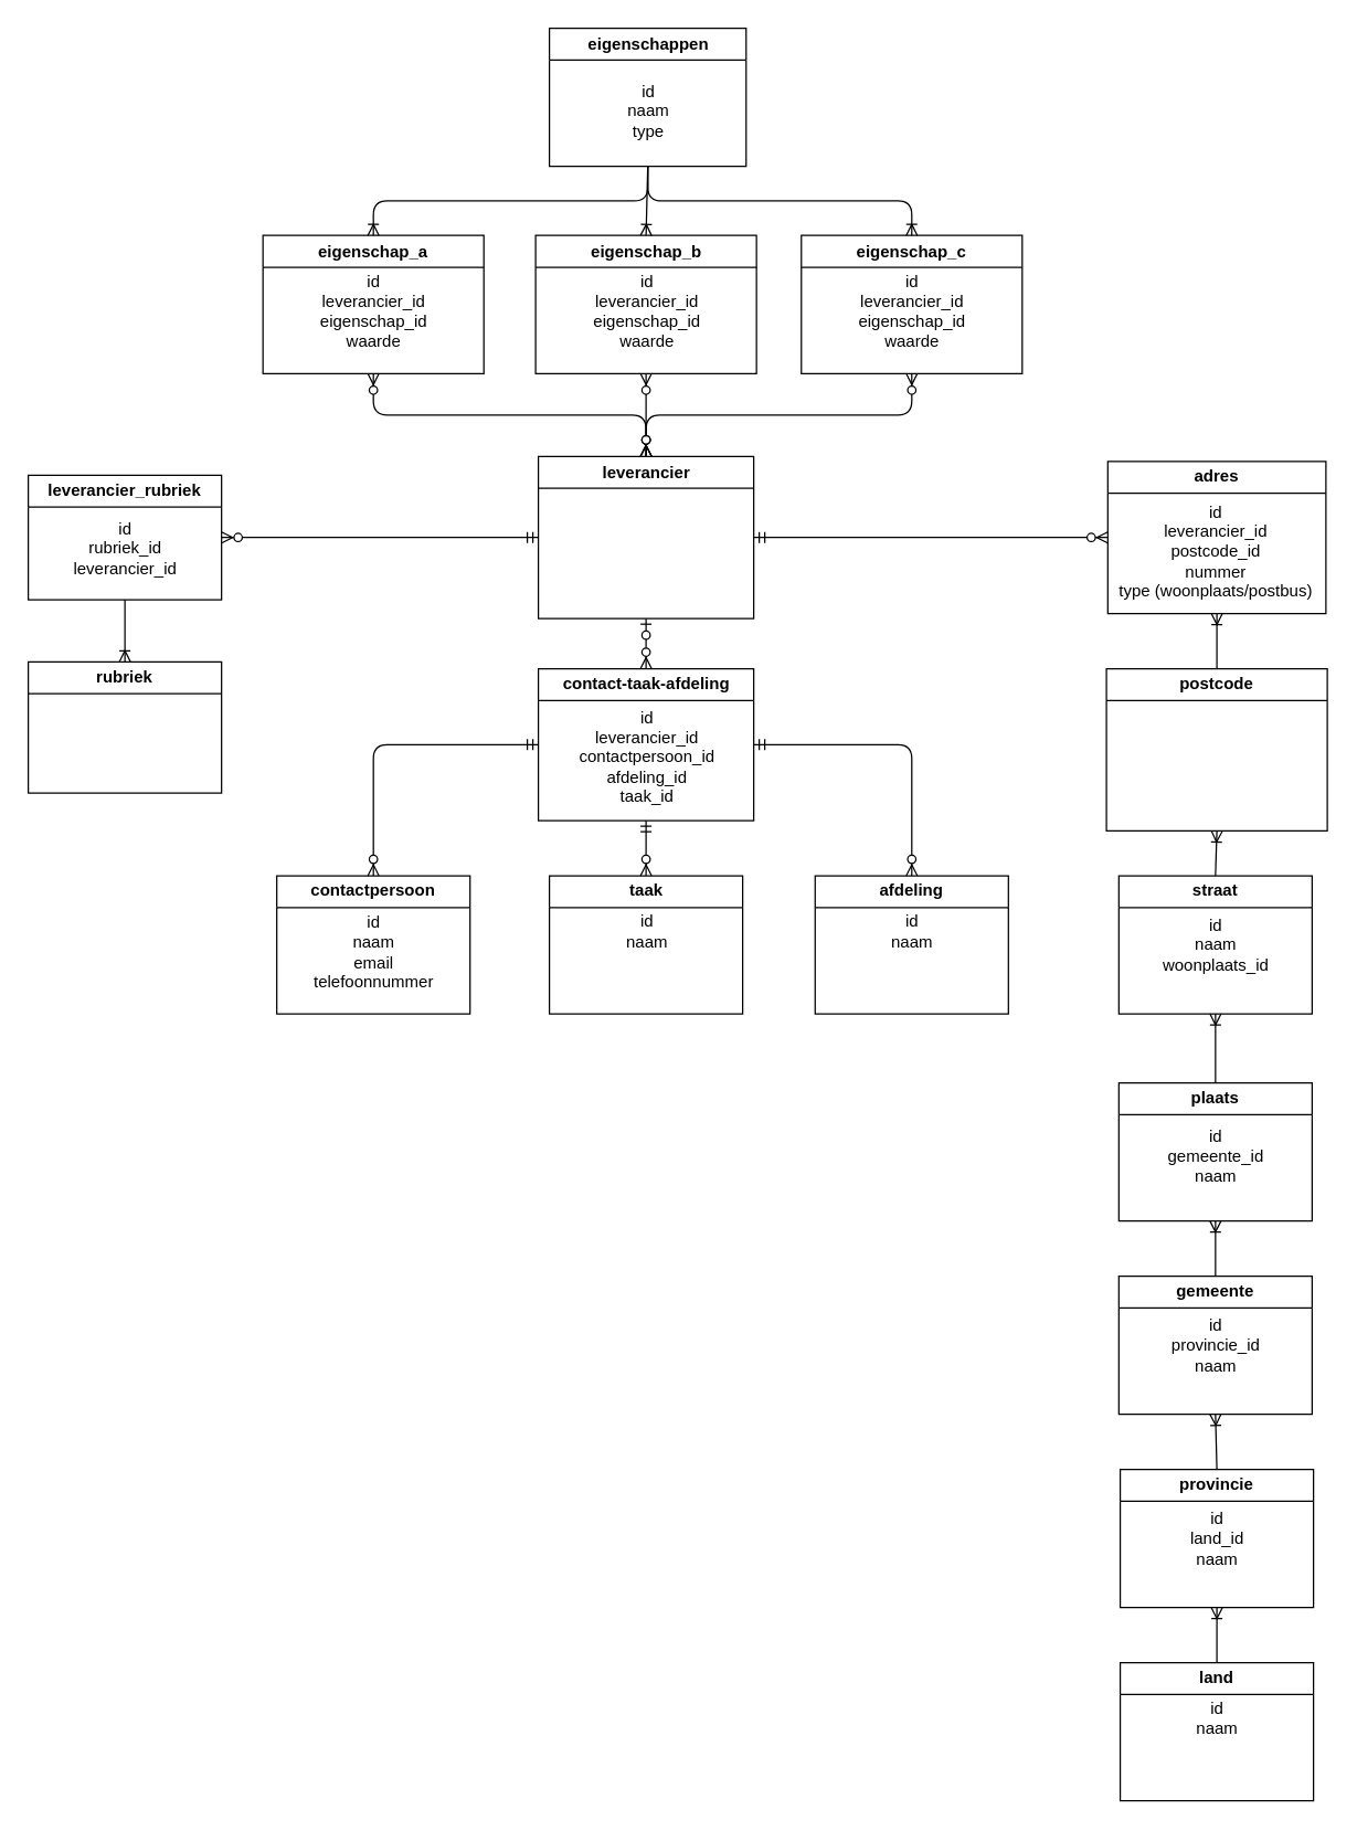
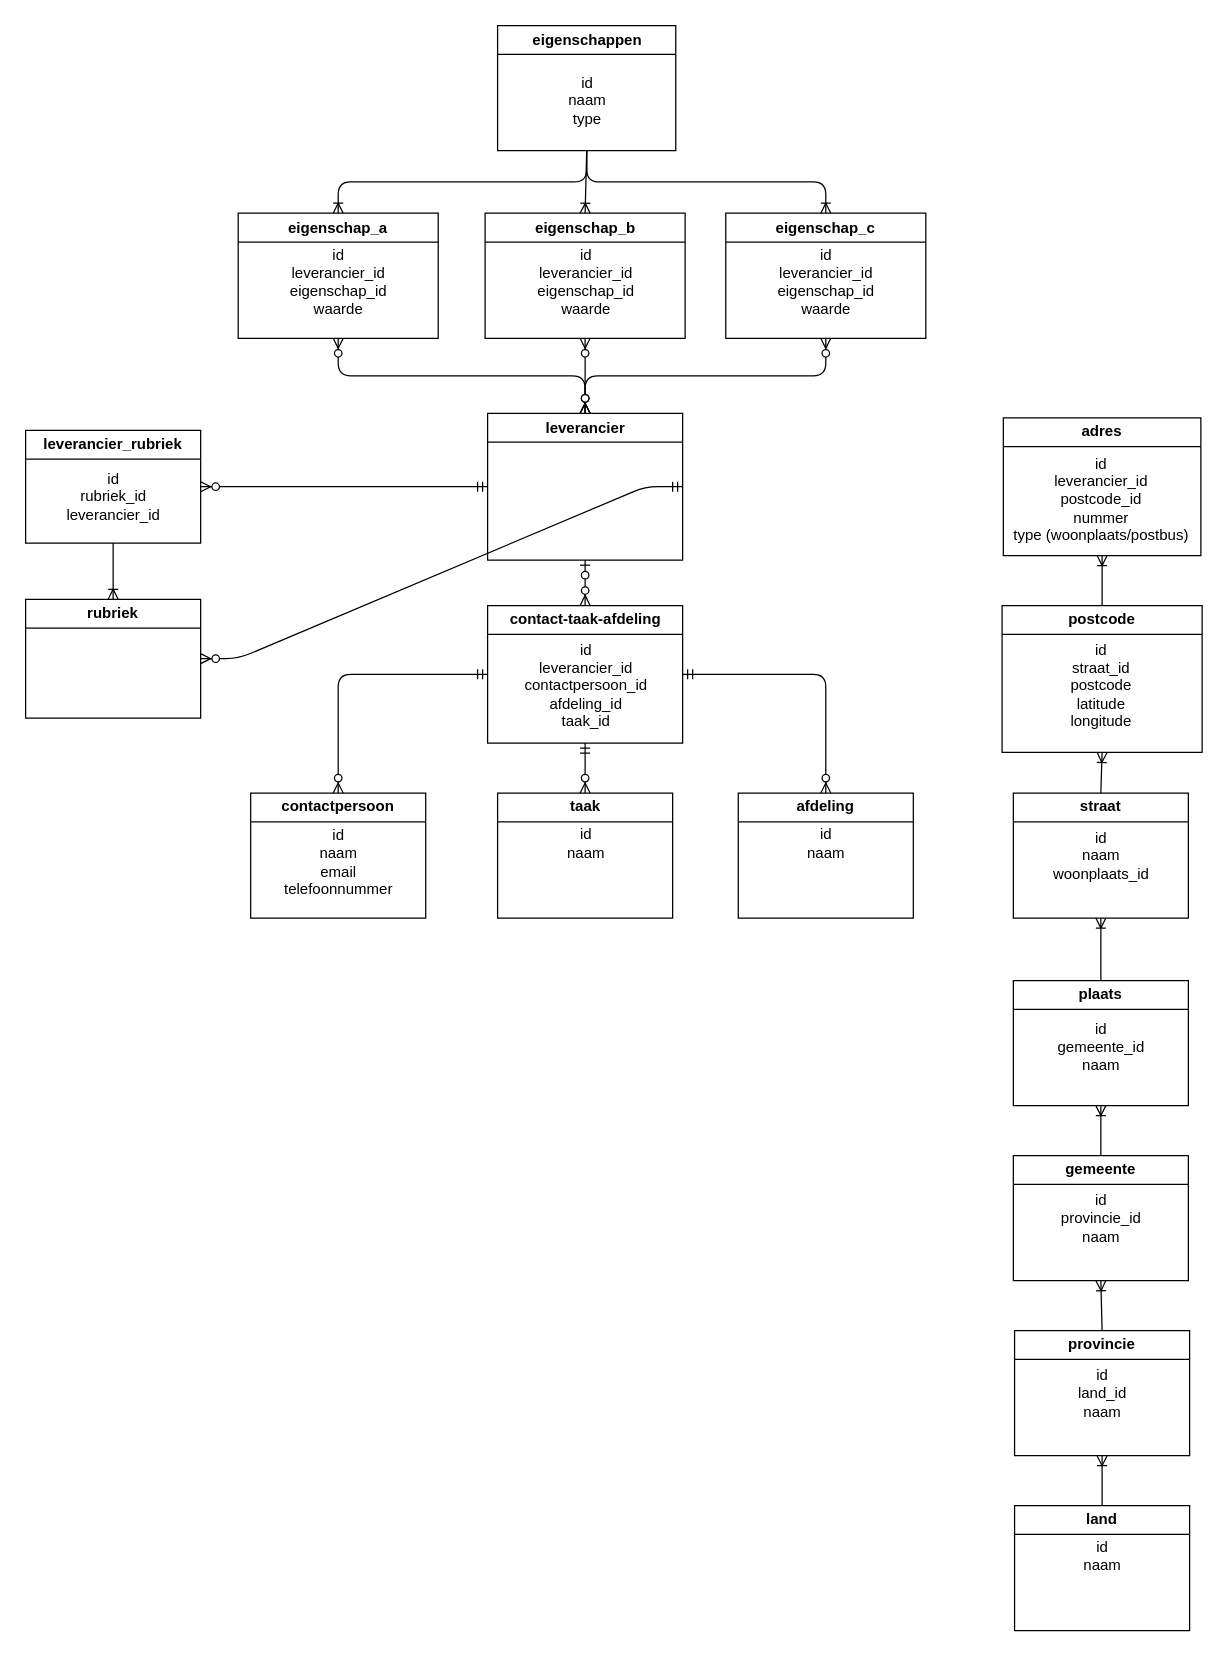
  <mxCell id="0" />
  <mxCell id="1" parent="0" />
  <mxCell id="2" value="leverancier" style="swimlane;whiteSpace=wrap;html=1;" parent="1" vertex="1"><mxGeometry x="389.5" y="330" width="156" height="117.5" as="geometry" /></mxCell>
  <mxCell id="3" value="gemeente" style="swimlane;whiteSpace=wrap;html=1;" parent="1" vertex="1"><mxGeometry x="810" y="923.75" width="140" height="100" as="geometry" /></mxCell>
  <mxCell id="4" value="id&lt;div&gt;provincie_id&lt;/div&gt;&lt;div&gt;naam&lt;/div&gt;" style="text;html=1;align=center;verticalAlign=middle;resizable=0;points=[];autosize=1;strokeColor=none;fillColor=none;" parent="3" vertex="1"><mxGeometry x="25" y="20" width="90" height="60" as="geometry" /></mxCell>
  <mxCell id="5" value="land" style="swimlane;whiteSpace=wrap;html=1;" parent="1" vertex="1"><mxGeometry x="811" y="1203.75" width="140" height="100" as="geometry" /></mxCell>
  <mxCell id="6" value="id&lt;div&gt;&lt;div&gt;naam&lt;/div&gt;&lt;/div&gt;" style="text;html=1;align=center;verticalAlign=middle;resizable=0;points=[];autosize=1;strokeColor=none;fillColor=none;" parent="5" vertex="1"><mxGeometry x="45" y="20" width="50" height="40" as="geometry" /></mxCell>
  <mxCell id="7" value="plaats" style="swimlane;whiteSpace=wrap;html=1;" parent="1" vertex="1"><mxGeometry x="810" y="783.75" width="140" height="100" as="geometry" /></mxCell>
  <mxCell id="8" value="id&lt;div&gt;&lt;font color=&quot;#000000&quot;&gt;gemeente_id&lt;br&gt;&lt;/font&gt;&lt;div&gt;&lt;div&gt;naam&lt;/div&gt;&lt;div&gt;&lt;br&gt;&lt;/div&gt;&lt;/div&gt;&lt;/div&gt;" style="text;html=1;align=center;verticalAlign=middle;resizable=0;points=[];autosize=1;strokeColor=none;fillColor=none;" parent="7" vertex="1"><mxGeometry x="25" y="25" width="90" height="70" as="geometry" /></mxCell>
  <mxCell id="9" value="provincie" style="swimlane;whiteSpace=wrap;html=1;" parent="1" vertex="1"><mxGeometry x="811" y="1063.75" width="140" height="100" as="geometry" /></mxCell>
  <mxCell id="10" value="id&lt;div&gt;land_id&lt;/div&gt;&lt;div&gt;naam&lt;/div&gt;" style="text;html=1;align=center;verticalAlign=middle;resizable=0;points=[];autosize=1;strokeColor=none;fillColor=none;" parent="9" vertex="1"><mxGeometry x="40" y="20" width="60" height="60" as="geometry" /></mxCell>
  <mxCell id="11" value="postcode" style="swimlane;whiteSpace=wrap;html=1;" parent="1" vertex="1"><mxGeometry x="801" y="483.75" width="160" height="117.5" as="geometry" /></mxCell>
+ <mxCell id="12" value="&lt;div&gt;id&lt;/div&gt;&lt;div&gt;straat_id&lt;/div&gt;&lt;div&gt;&lt;span style=&quot;background-color: transparent;&quot;&gt;postcode&lt;/span&gt;&lt;/div&gt;&lt;div&gt;latitude&lt;/div&gt;&lt;div&gt;longitude&lt;/div&gt;" style="text;html=1;align=center;verticalAlign=middle;resizable=0;points=[];autosize=1;strokeColor=none;fillColor=none;" parent="11" vertex="1"><mxGeometry x="44" y="18.75" width="70" height="90" as="geometry" /></mxCell>
  <mxCell id="13" value="straat" style="swimlane;whiteSpace=wrap;html=1;" parent="1" vertex="1"><mxGeometry x="810" y="633.75" width="140" height="100" as="geometry" /></mxCell>
  <mxCell id="14" value="id&lt;div&gt;naam&lt;/div&gt;&lt;div&gt;woonplaats_id&lt;/div&gt;" style="text;html=1;align=center;verticalAlign=middle;resizable=0;points=[];autosize=1;strokeColor=none;fillColor=none;" parent="13" vertex="1"><mxGeometry x="20" y="20" width="100" height="60" as="geometry" /></mxCell>
  <mxCell id="15" value="rubriek" style="swimlane;whiteSpace=wrap;html=1;" parent="1" vertex="1"><mxGeometry x="20" y="478.75" width="140" height="95" as="geometry" /></mxCell>
  <mxCell id="16" value="leverancier_rubriek" style="swimlane;whiteSpace=wrap;html=1;" parent="1" vertex="1"><mxGeometry x="20" y="343.75" width="140" height="90" as="geometry" /></mxCell>
  <mxCell id="17" value="&lt;div&gt;id&lt;/div&gt;&lt;div&gt;rubriek_id&lt;/div&gt;leverancier_id" style="text;html=1;align=center;verticalAlign=middle;resizable=0;points=[];autosize=1;strokeColor=none;fillColor=none;" parent="16" vertex="1"><mxGeometry x="20" y="23" width="100" height="60" as="geometry" /></mxCell>
  <mxCell id="18" value="contact-taak-afdeling" style="swimlane;whiteSpace=wrap;html=1;" parent="1" vertex="1"><mxGeometry x="389.5" y="483.75" width="156" height="110" as="geometry" /></mxCell>
  <mxCell id="19" value="&lt;div&gt;id&lt;/div&gt;leverancier_id&lt;div&gt;contactpersoon_id&lt;/div&gt;&lt;div&gt;afdeling_id&lt;/div&gt;&lt;div&gt;taak_id&lt;/div&gt;" style="text;html=1;align=center;verticalAlign=middle;resizable=0;points=[];autosize=1;strokeColor=none;fillColor=none;" parent="18" vertex="1"><mxGeometry x="18" y="18.75" width="120" height="90" as="geometry" /></mxCell>
  <mxCell id="20" value="afdeling" style="swimlane;whiteSpace=wrap;html=1;" parent="1" vertex="1"><mxGeometry x="590" y="633.75" width="140" height="100" as="geometry" /></mxCell>
  <mxCell id="21" value="id&lt;div&gt;naam&lt;/div&gt;" style="text;html=1;align=center;verticalAlign=middle;resizable=0;points=[];autosize=1;strokeColor=none;fillColor=none;" parent="20" vertex="1"><mxGeometry x="45" y="20" width="50" height="40" as="geometry" /></mxCell>
  <mxCell id="22" value="taak" style="swimlane;whiteSpace=wrap;html=1;" parent="1" vertex="1"><mxGeometry x="397.5" y="633.75" width="140" height="100" as="geometry" /></mxCell>
  <mxCell id="23" value="id&lt;div&gt;naam&lt;/div&gt;" style="text;html=1;align=center;verticalAlign=middle;resizable=0;points=[];autosize=1;strokeColor=none;fillColor=none;" parent="22" vertex="1"><mxGeometry x="45" y="20" width="50" height="40" as="geometry" /></mxCell>
  <mxCell id="24" value="contactpersoon" style="swimlane;whiteSpace=wrap;html=1;" parent="1" vertex="1"><mxGeometry x="200" y="633.75" width="140" height="100" as="geometry"><mxRectangle x="290" y="513.75" width="120" height="30" as="alternateBounds" /></mxGeometry></mxCell>
  <mxCell id="25" value="id&lt;div&gt;naam&lt;/div&gt;&lt;div&gt;email&lt;/div&gt;&lt;div&gt;telefoonnummer&lt;/div&gt;" style="text;html=1;align=center;verticalAlign=middle;resizable=0;points=[];autosize=1;strokeColor=none;fillColor=none;" parent="24" vertex="1"><mxGeometry x="15" y="20" width="110" height="70" as="geometry" /></mxCell>
  <mxCell id="26" value="adres" style="swimlane;whiteSpace=wrap;html=1;" parent="1" vertex="1"><mxGeometry x="802" y="333.75" width="158" height="110" as="geometry" /></mxCell>
  <mxCell id="27" value="&lt;div style=&quot;scrollbar-color: light-dark(#e2e2e2, #4b4b4b)&lt;br/&gt;&#09;&#09;&#09;&#09;&#09;light-dark(#fbfbfb, var(--dark-panel-color));&quot;&gt;id&lt;/div&gt;&lt;div style=&quot;scrollbar-color: light-dark(#e2e2e2, #4b4b4b)&lt;br/&gt;&#09;&#09;&#09;&#09;&#09;light-dark(#fbfbfb, var(--dark-panel-color));&quot;&gt;leverancier_id&lt;/div&gt;&lt;div style=&quot;scrollbar-color: light-dark(#e2e2e2, #4b4b4b)&lt;br/&gt;&#09;&#09;&#09;&#09;&#09;light-dark(#fbfbfb, var(--dark-panel-color));&quot;&gt;postcode_id&lt;/div&gt;&lt;div style=&quot;scrollbar-color: light-dark(#e2e2e2, #4b4b4b)&lt;br/&gt;&#09;&#09;&#09;&#09;&#09;light-dark(#fbfbfb, var(--dark-panel-color));&quot;&gt;nummer&lt;/div&gt;&lt;div style=&quot;scrollbar-color: light-dark(#e2e2e2, #4b4b4b)&lt;br/&gt;&#09;&#09;&#09;&#09;&#09;light-dark(#fbfbfb, var(--dark-panel-color));&quot;&gt;type (woonplaats/postbus)&lt;/div&gt;" style="text;html=1;align=center;verticalAlign=middle;resizable=0;points=[];autosize=1;strokeColor=none;fillColor=none;" parent="26" vertex="1"><mxGeometry x="-2" y="20" width="160" height="90" as="geometry" /></mxCell>
- <mxCell id="28" value="" style="edgeStyle=entityRelationEdgeStyle;fontSize=12;html=1;endArrow=ERzeroToMany;startArrow=ERmandOne;exitX=1;exitY=0.5;exitDx=0;exitDy=0;entryX=0;entryY=0.5;entryDx=0;entryDy=0;" parent="1" source="2" target="26" edge="1"><mxGeometry width="100" height="100" relative="1" as="geometry"><mxPoint x="632" y="353.75" as="sourcePoint" /><mxPoint x="732" y="253.75" as="targetPoint" /></mxGeometry></mxCell>
+ <mxCell id="28" value="" style="edgeStyle=entityRelationEdgeStyle;fontSize=12;html=1;endArrow=ERzeroToMany;startArrow=ERmandOne;exitX=1;exitY=0.5;exitDx=0;exitDy=0;" parent="1" source="2" target="15" edge="1"><mxGeometry width="100" height="100" relative="1" as="geometry"><mxPoint x="632" y="353.75" as="sourcePoint" /><mxPoint x="732" y="253.75" as="targetPoint" /></mxGeometry></mxCell>
  <mxCell id="29" value="" style="fontSize=12;html=1;endArrow=ERoneToMany;exitX=0.5;exitY=0;exitDx=0;exitDy=0;entryX=0.5;entryY=1;entryDx=0;entryDy=0;" parent="1" source="11" target="26" edge="1"><mxGeometry width="100" height="100" relative="1" as="geometry"><mxPoint x="270" y="843.75" as="sourcePoint" /><mxPoint x="850" y="463.75" as="targetPoint" /></mxGeometry></mxCell>
  <mxCell id="30" value="" style="fontSize=12;html=1;endArrow=ERoneToMany;exitX=0.5;exitY=0;exitDx=0;exitDy=0;entryX=0.5;entryY=1;entryDx=0;entryDy=0;" parent="1" source="7" target="13" edge="1"><mxGeometry width="100" height="100" relative="1" as="geometry"><mxPoint x="270" y="843.75" as="sourcePoint" /><mxPoint x="370" y="743.75" as="targetPoint" /></mxGeometry></mxCell>
  <mxCell id="31" value="" style="fontSize=12;html=1;endArrow=ERoneToMany;exitX=0.5;exitY=0;exitDx=0;exitDy=0;entryX=0.5;entryY=1;entryDx=0;entryDy=0;" parent="1" source="3" target="7" edge="1"><mxGeometry width="100" height="100" relative="1" as="geometry"><mxPoint x="637" y="963.75" as="sourcePoint" /><mxPoint x="570" y="903.75" as="targetPoint" /></mxGeometry></mxCell>
  <mxCell id="32" value="" style="fontSize=12;html=1;endArrow=ERoneToMany;exitX=0.5;exitY=0;exitDx=0;exitDy=0;entryX=0.5;entryY=1;entryDx=0;entryDy=0;" parent="1" source="9" target="3" edge="1"><mxGeometry width="100" height="100" relative="1" as="geometry"><mxPoint x="270" y="813.75" as="sourcePoint" /><mxPoint x="370" y="713.75" as="targetPoint" /></mxGeometry></mxCell>
  <mxCell id="33" value="" style="fontSize=12;html=1;endArrow=ERoneToMany;exitX=0.5;exitY=0;exitDx=0;exitDy=0;entryX=0.5;entryY=1;entryDx=0;entryDy=0;" parent="1" source="5" target="9" edge="1"><mxGeometry width="100" height="100" relative="1" as="geometry"><mxPoint x="270" y="1213.75" as="sourcePoint" /><mxPoint x="370" y="1113.75" as="targetPoint" /></mxGeometry></mxCell>
  <mxCell id="34" value="" style="fontSize=12;html=1;endArrow=ERzeroToMany;startArrow=ERzeroToOne;exitX=0.5;exitY=1;exitDx=0;exitDy=0;entryX=0.5;entryY=0;entryDx=0;entryDy=0;" parent="1" source="2" target="18" edge="1"><mxGeometry width="100" height="100" relative="1" as="geometry"><mxPoint x="270" y="843.75" as="sourcePoint" /><mxPoint x="370" y="743.75" as="targetPoint" /></mxGeometry></mxCell>
  <mxCell id="35" value="" style="edgeStyle=orthogonalEdgeStyle;fontSize=12;html=1;endArrow=ERzeroToMany;startArrow=ERmandOne;exitX=0;exitY=0.5;exitDx=0;exitDy=0;entryX=0.5;entryY=0;entryDx=0;entryDy=0;" parent="1" source="18" target="24" edge="1"><mxGeometry width="100" height="100" relative="1" as="geometry"><mxPoint x="270" y="843.75" as="sourcePoint" /><mxPoint x="370" y="743.75" as="targetPoint" /></mxGeometry></mxCell>
  <mxCell id="36" value="" style="fontSize=12;html=1;endArrow=ERzeroToMany;startArrow=ERmandOne;exitX=0.5;exitY=1;exitDx=0;exitDy=0;entryX=0.5;entryY=0;entryDx=0;entryDy=0;" parent="1" source="18" target="22" edge="1"><mxGeometry width="100" height="100" relative="1" as="geometry"><mxPoint x="270" y="843.75" as="sourcePoint" /><mxPoint x="370" y="743.75" as="targetPoint" /></mxGeometry></mxCell>
  <mxCell id="37" value="" style="edgeStyle=orthogonalEdgeStyle;fontSize=12;html=1;endArrow=ERzeroToMany;startArrow=ERmandOne;exitX=1;exitY=0.5;exitDx=0;exitDy=0;entryX=0.5;entryY=0;entryDx=0;entryDy=0;" parent="1" source="18" target="20" edge="1"><mxGeometry width="100" height="100" relative="1" as="geometry"><mxPoint x="270" y="843.75" as="sourcePoint" /><mxPoint x="370" y="743.75" as="targetPoint" /></mxGeometry></mxCell>
  <mxCell id="38" value="" style="edgeStyle=entityRelationEdgeStyle;fontSize=12;html=1;endArrow=ERzeroToMany;startArrow=ERmandOne;exitX=0;exitY=0.5;exitDx=0;exitDy=0;entryX=1;entryY=0.5;entryDx=0;entryDy=0;" parent="1" source="2" target="16" edge="1"><mxGeometry width="100" height="100" relative="1" as="geometry"><mxPoint x="270" y="843.75" as="sourcePoint" /><mxPoint x="370" y="743.75" as="targetPoint" /></mxGeometry></mxCell>
  <mxCell id="39" value="" style="fontSize=12;html=1;endArrow=ERoneToMany;exitX=0.5;exitY=1;exitDx=0;exitDy=0;entryX=0.5;entryY=0;entryDx=0;entryDy=0;" parent="1" source="16" target="15" edge="1"><mxGeometry width="100" height="100" relative="1" as="geometry"><mxPoint x="300" y="838.75" as="sourcePoint" /><mxPoint x="400" y="738.75" as="targetPoint" /></mxGeometry></mxCell>
  <mxCell id="40" value="" style="fontSize=12;html=1;endArrow=ERoneToMany;exitX=0.5;exitY=0;exitDx=0;exitDy=0;entryX=0.5;entryY=1;entryDx=0;entryDy=0;" parent="1" source="13" target="11" edge="1"><mxGeometry width="100" height="100" relative="1" as="geometry"><mxPoint x="270" y="883.75" as="sourcePoint" /><mxPoint x="370" y="783.75" as="targetPoint" /></mxGeometry></mxCell>
  <mxCell id="41" value="eigenschappen" style="swimlane;whiteSpace=wrap;html=1;" parent="1" vertex="1"><mxGeometry x="397.5" y="20" width="142.5" height="100" as="geometry" /></mxCell>
  <mxCell id="42" value="&lt;div&gt;id&lt;/div&gt;&lt;div&gt;naam&lt;/div&gt;&lt;div&gt;type&lt;/div&gt;" style="text;html=1;align=center;verticalAlign=middle;resizable=0;points=[];autosize=1;strokeColor=none;fillColor=none;rotation=0;" parent="41" vertex="1"><mxGeometry x="46.25" y="30" width="50" height="60" as="geometry" /></mxCell>
  <mxCell id="43" value="eigenschap_b" style="swimlane;whiteSpace=wrap;html=1;" parent="1" vertex="1"><mxGeometry x="387.5" y="170" width="160" height="100" as="geometry" /></mxCell>
  <mxCell id="44" value="id&lt;div&gt;leverancier_id&lt;/div&gt;&lt;div&gt;eigenschap_id&lt;/div&gt;&lt;div&gt;waarde&lt;/div&gt;" style="text;html=1;align=center;verticalAlign=middle;resizable=0;points=[];autosize=1;strokeColor=none;fillColor=none;" parent="43" vertex="1"><mxGeometry x="30" y="20" width="100" height="70" as="geometry" /></mxCell>
  <mxCell id="45" value="eigenschap_c" style="swimlane;whiteSpace=wrap;html=1;" parent="1" vertex="1"><mxGeometry x="580" y="170" width="160" height="100" as="geometry" /></mxCell>
  <mxCell id="46" value="id&lt;div&gt;leverancier_id&lt;/div&gt;&lt;div&gt;eigenschap_id&lt;/div&gt;&lt;div&gt;waarde&lt;/div&gt;" style="text;html=1;align=center;verticalAlign=middle;resizable=0;points=[];autosize=1;strokeColor=none;fillColor=none;" parent="45" vertex="1"><mxGeometry x="30" y="20" width="100" height="70" as="geometry" /></mxCell>
  <mxCell id="47" value="eigenschap_a" style="swimlane;whiteSpace=wrap;html=1;" parent="1" vertex="1"><mxGeometry x="190" y="170" width="160" height="100" as="geometry" /></mxCell>
  <mxCell id="48" value="id&lt;div&gt;leverancier_id&lt;/div&gt;&lt;div&gt;eigenschap_id&lt;/div&gt;&lt;div&gt;waarde&lt;/div&gt;" style="text;html=1;align=center;verticalAlign=middle;resizable=0;points=[];autosize=1;strokeColor=none;fillColor=none;" parent="47" vertex="1"><mxGeometry x="30" y="20" width="100" height="70" as="geometry" /></mxCell>
  <mxCell id="49" value="" style="edgeStyle=orthogonalEdgeStyle;fontSize=12;html=1;endArrow=ERzeroToMany;endFill=1;startArrow=ERzeroToMany;exitX=0.5;exitY=0;exitDx=0;exitDy=0;entryX=0.5;entryY=1;entryDx=0;entryDy=0;" parent="1" source="2" target="47" edge="1"><mxGeometry width="100" height="100" relative="1" as="geometry"><mxPoint x="20" y="200" as="sourcePoint" /><mxPoint x="120" y="100" as="targetPoint" /></mxGeometry></mxCell>
  <mxCell id="50" value="" style="fontSize=12;html=1;endArrow=ERzeroToMany;endFill=1;startArrow=ERzeroToMany;exitX=0.5;exitY=0;exitDx=0;exitDy=0;entryX=0.5;entryY=1;entryDx=0;entryDy=0;" parent="1" source="2" target="43" edge="1"><mxGeometry width="100" height="100" relative="1" as="geometry"><mxPoint x="280" y="390" as="sourcePoint" /><mxPoint x="380" y="290" as="targetPoint" /></mxGeometry></mxCell>
  <mxCell id="51" value="" style="edgeStyle=orthogonalEdgeStyle;fontSize=12;html=1;endArrow=ERzeroToMany;endFill=1;startArrow=ERzeroToMany;exitX=0.5;exitY=0;exitDx=0;exitDy=0;entryX=0.5;entryY=1;entryDx=0;entryDy=0;" parent="1" source="2" target="45" edge="1"><mxGeometry width="100" height="100" relative="1" as="geometry"><mxPoint x="740" y="300" as="sourcePoint" /><mxPoint x="840" y="200" as="targetPoint" /></mxGeometry></mxCell>
  <mxCell id="52" value="" style="edgeStyle=orthogonalEdgeStyle;fontSize=12;html=1;endArrow=ERoneToMany;exitX=0.5;exitY=1;exitDx=0;exitDy=0;entryX=0.5;entryY=0;entryDx=0;entryDy=0;" parent="1" source="41" target="45" edge="1"><mxGeometry width="100" height="100" relative="1" as="geometry"><mxPoint x="630" y="150" as="sourcePoint" /><mxPoint x="730" y="50" as="targetPoint" /></mxGeometry></mxCell>
  <mxCell id="53" value="" style="edgeStyle=orthogonalEdgeStyle;fontSize=12;html=1;endArrow=ERoneToMany;exitX=0.5;exitY=1;exitDx=0;exitDy=0;entryX=0.5;entryY=0;entryDx=0;entryDy=0;" parent="1" source="41" target="47" edge="1"><mxGeometry width="100" height="100" relative="1" as="geometry"><mxPoint x="20" y="150" as="sourcePoint" /><mxPoint x="120" y="50" as="targetPoint" /></mxGeometry></mxCell>
  <mxCell id="54" value="" style="fontSize=12;html=1;endArrow=ERoneToMany;exitX=0.5;exitY=1;exitDx=0;exitDy=0;entryX=0.5;entryY=0;entryDx=0;entryDy=0;" parent="1" source="41" target="43" edge="1"><mxGeometry width="100" height="100" relative="1" as="geometry"><mxPoint x="190" y="140" as="sourcePoint" /><mxPoint x="290" y="40" as="targetPoint" /></mxGeometry></mxCell>
